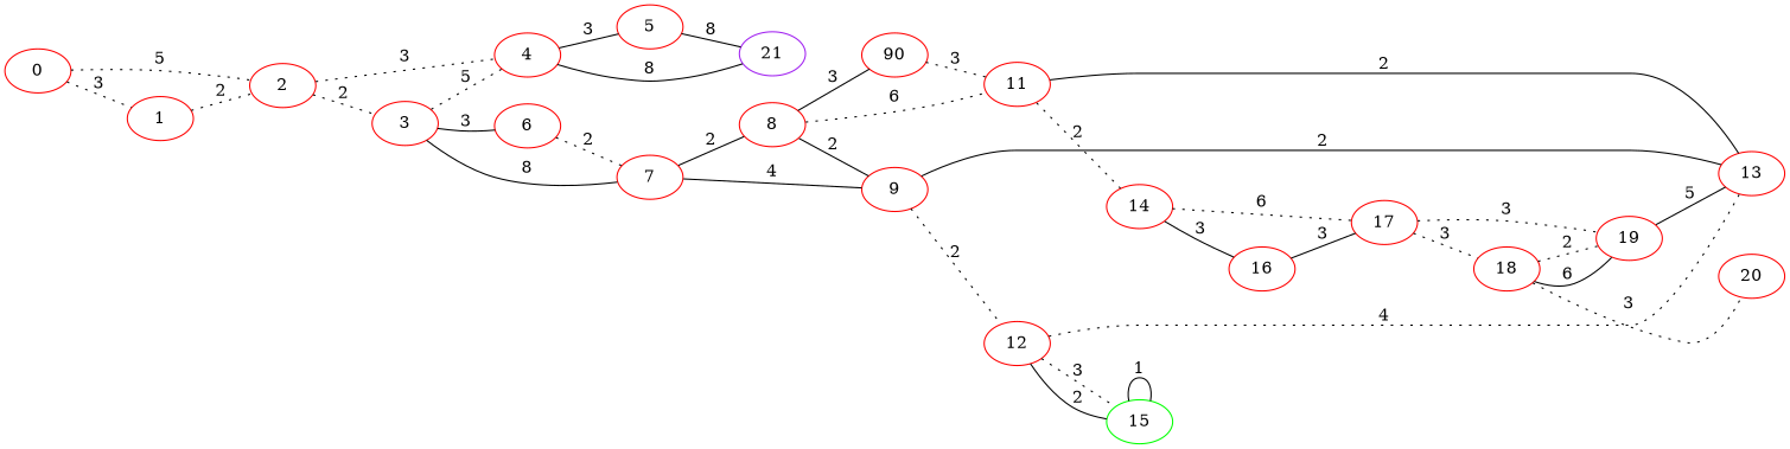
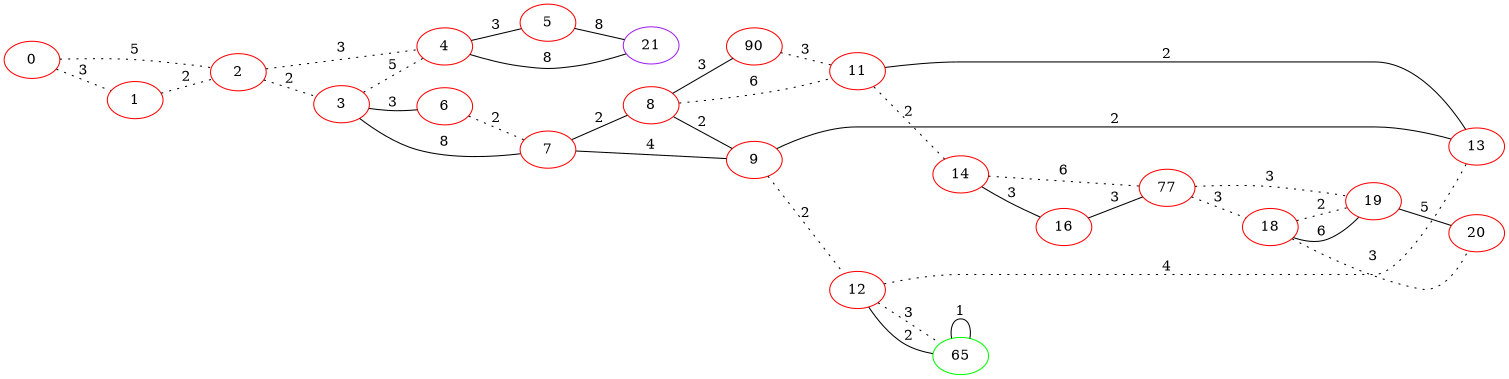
  graph {
    rankdir=LR
    node [color=red weight=1]
    edge [style=dotted]
    0
    1
    2
    3
    4
    6
    7
    5
    21 [color=purple weight=4]
    8
    9
    n12 [label=90]
    11
    12
    13
    14
-   15 [color=green weight=2]
+   15 [color=green weight=2 label=65]
    16
-   17
+   17 [label=77]
    18
    19
    20
    0 -- 1 [label=3]
    0 -- 2 [label=5]
    1 -- 2 [label=2]
    2 -- 3 [label=2]
    2 -- 4 [label=3]
    3 -- 4 [label=5]
    3 -- 6 [label=3 style=solid]
    3 -- 7 [label=8 style=solid]
    4 -- 5 [label=3 style=solid]
    4 -- 21 [label=8 style=solid]
    6 -- 7 [label=2]
    7 -- 8 [label=2 style=solid]
    7 -- 9 [label=4 style=solid]
    5 -- 21 [label=8 style=solid]
    8 -- 9 [label=2 style=solid]
    8 -- n12 [label=3 style=solid]
    8 -- 11 [label=6]
    9 -- 12 [label=2]
    9 -- 13 [label=2 style=solid]
    n12 -- 11 [label=3]
    11 -- 13 [label=2 style=solid]
    11 -- 14 [label=2]
    12 -- 13 [label=4]
    12 -- 15 [label=3]
    12 -- 15 [label=2 style=solid]
    14 -- 16 [label=3 style=solid]
    14 -- 17 [label=6]
    15 -- 15 [label=1 style=solid]
    16 -- 17 [label=3 style=solid]
    17 -- 18 [label=3]
    17 -- 19 [label=3]
    18 -- 19 [label=6 style=solid]
    18 -- 19 [label=2]
    18 -- 20 [label=3]
-   19 -- 13 [label=5 style=solid]
+   19 -- 20 [label=5 style=solid]
  }
